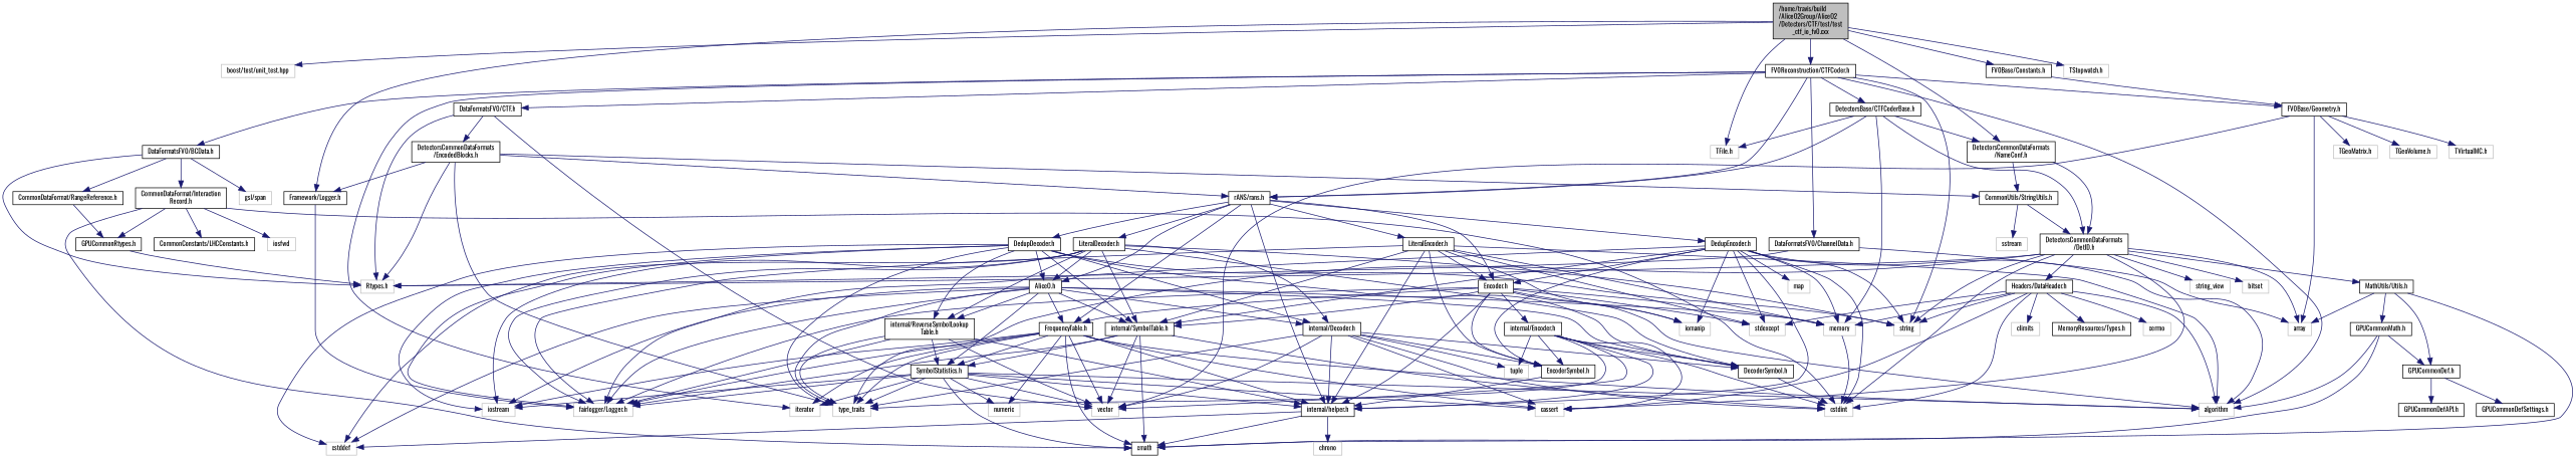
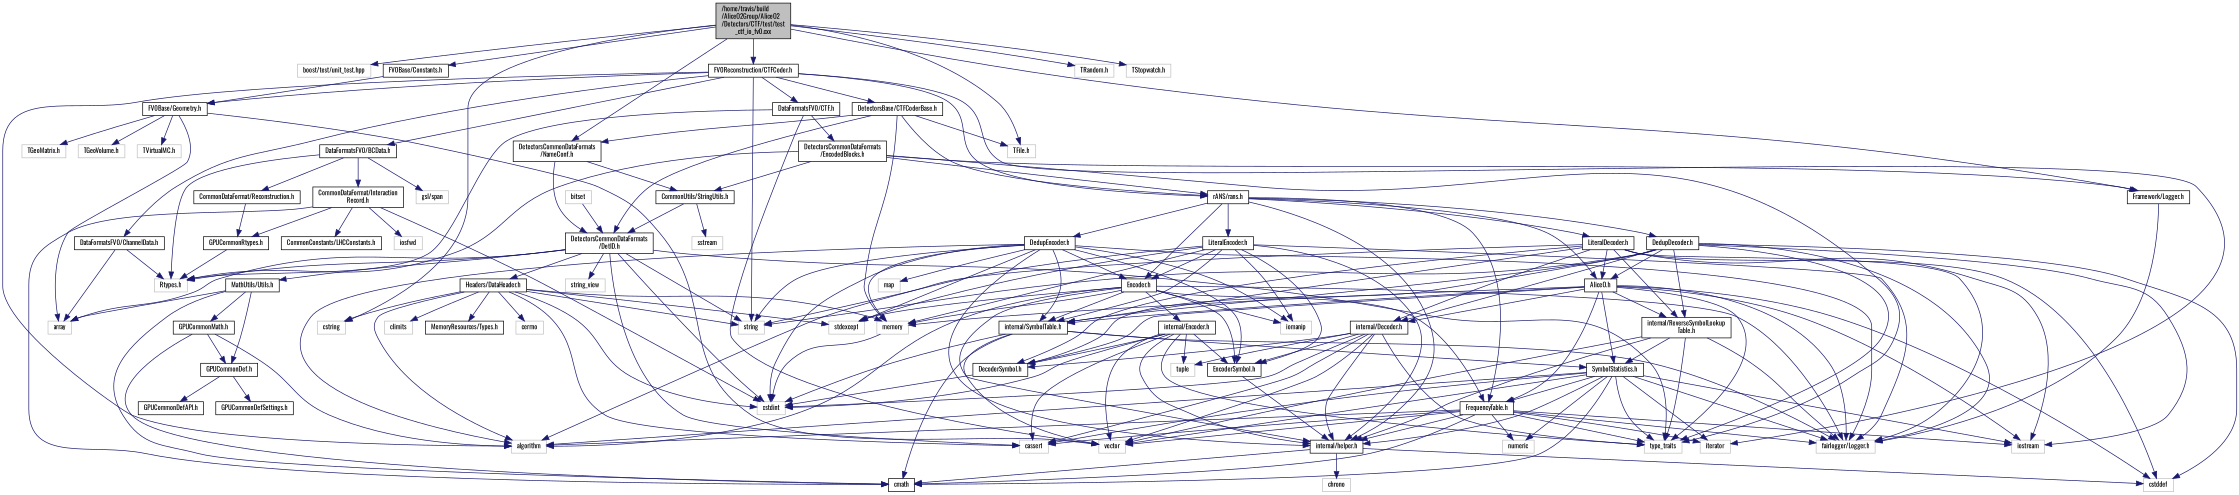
  digraph {
    fontname=Oswald
    node [color=black fontname=Oswald fontsize=10 shape=record]
    edge [color=midnightblue fontname=Oswald fontsize=10 labelfontname=Helvetica labelfontsize=10 style=solid]
    n1 [fillcolor=grey75 fontcolor=black height=0.2 label="/home/travis/build\l/AliceO2Group/AliceO2\l/Detectors/CTF/test/test\l_ctf_io_fv0.cxx" style=filled width=0.4]
    n2 [color=grey75 height=0.2 label="boost/test/unit_test.hpp" width=0.4]
    n3 [height=0.2 label="DetectorsCommonDataFormats\l/NameConf.h" width=0.4]
+   n4 [color=grey75 height=0.2 label=cstring width=0.4]
    n5 [height=0.2 label="FV0Reconstruction/CTFCoder.h" width=0.4]
    n6 [height=0.2 label="Framework/Logger.h" width=0.4]
    n7 [color=grey75 height=0.2 label="TFile.h" width=0.4]
    n8 [height=0.2 label="FV0Base/Constants.h" width=0.4]
+   n9 [color=grey75 height=0.2 label="TRandom.h" width=0.4]
    n10 [color=grey75 height=0.2 label="TStopwatch.h" width=0.4]
    n11 [height=0.2 label="DetectorsCommonDataFormats\l/DetID.h" width=0.4]
    n12 [height=0.2 label="CommonUtils/StringUtils.h" width=0.4]
    n13 [color=grey75 height=0.2 label=string width=0.4]
    n14 [color=grey75 height=0.2 label=algorithm width=0.4]
    n15 [color=grey75 height=0.2 label=iterator width=0.4]
    n16 [height=0.2 label="FV0Base/Geometry.h" width=0.4]
    n17 [height=0.2 label="DataFormatsFV0/CTF.h" width=0.4]
    n18 [height=0.2 label="rANS/rans.h" width=0.4]
    n19 [height=0.2 label="DataFormatsFV0/BCData.h" width=0.4]
    n20 [height=0.2 label="DataFormatsFV0/ChannelData.h" width=0.4]
    n21 [height=0.2 label="DetectorsBase/CTFCoderBase.h" width=0.4]
    n22 [color=grey75 height=0.2 label="fairlogger/Logger.h" width=0.4]
    n23 [color=grey75 height=0.2 label=string_view width=0.4]
    n24 [color=grey75 height=0.2 label="Rtypes.h" width=0.4]
    n25 [color=grey75 height=0.2 label=array width=0.4]
    n26 [color=grey75 height=0.2 label=bitset width=0.4]
    n27 [color=grey75 height=0.2 label=cassert width=0.4]
    n28 [color=grey75 height=0.2 label=cstdint width=0.4]
    n29 [color=grey75 height=0.2 label=type_traits width=0.4]
    n30 [height=0.2 label="MathUtils/Utils.h" width=0.4]
    n31 [height=0.2 label="Headers/DataHeader.h" width=0.4]
    n32 [color=grey75 height=0.2 label=sstream width=0.4]
    n33 [height=0.2 label=cmath width=0.4]
    n34 [height=0.2 label="GPUCommonDef.h" width=0.4]
    n35 [height=0.2 label="GPUCommonMath.h" width=0.4]
    n36 [color=grey75 height=0.2 label=memory width=0.4]
    n37 [color=grey75 height=0.2 label=stdexcept width=0.4]
    n38 [color=grey75 height=0.2 label=climits width=0.4]
    n39 [height=0.2 label="MemoryResources/Types.h" width=0.4]
    n40 [color=grey75 height=0.2 label=cerrno width=0.4]
    n41 [height=0.2 label="GPUCommonDefSettings.h" width=0.4]
    n42 [height=0.2 label="GPUCommonDefAPI.h" width=0.4]
    n43 [color=grey75 height=0.2 label=vector width=0.4]
    n44 [color=grey75 height=0.2 label="TGeoMatrix.h" width=0.4]
    n45 [color=grey75 height=0.2 label="TGeoVolume.h" width=0.4]
    n46 [color=grey75 height=0.2 label="TVirtualMC.h" width=0.4]
    n47 [height=0.2 label="DetectorsCommonDataFormats\l/EncodedBlocks.h" width=0.4]
    n48 [height=0.2 label="FrequencyTable.h" width=0.4]
    n49 [height=0.2 label="internal/helper.h" width=0.4]
    n50 [height=0.2 label="Encoder.h" width=0.4]
    n51 [height=0.2 label="AliceO.h" width=0.4]
    n52 [height=0.2 label="DedupEncoder.h" width=0.4]
    n53 [height=0.2 label="DedupDecoder.h" width=0.4]
    n54 [height=0.2 label="LiteralEncoder.h" width=0.4]
    n55 [height=0.2 label="LiteralDecoder.h" width=0.4]
    n56 [height=0.2 label="CommonDataFormat/Interaction\lRecord.h" width=0.4]
-   n57 [height=0.2 label="CommonDataFormat/RangeReference.h" width=0.4]
+   n57 [height=0.2 label="CommonDataFormat/Reconstruction.h" width=0.4]
    n58 [color=grey75 height=0.2 label="gsl/span" width=0.4]
    n59 [color=grey75 height=0.2 label=iostream width=0.4]
    n60 [color=grey75 height=0.2 label=numeric width=0.4]
    n61 [color=grey75 height=0.2 label=cstddef width=0.4]
    n62 [color=grey75 height=0.2 label=chrono width=0.4]
    n63 [height=0.2 label="internal/Encoder.h" width=0.4]
    n64 [height=0.2 label="EncoderSymbol.h" width=0.4]
    n65 [color=grey75 height=0.2 label=iomanip width=0.4]
    n66 [height=0.2 label="internal/SymbolTable.h" width=0.4]
    n67 [height=0.2 label="DecoderSymbol.h" width=0.4]
    n68 [height=0.2 label="SymbolStatistics.h" width=0.4]
    n69 [height=0.2 label="internal/Decoder.h" width=0.4]
    n70 [height=0.2 label="internal/ReverseSymbolLookup\lTable.h" width=0.4]
    n71 [color=grey75 height=0.2 label=map width=0.4]
    n72 [color=grey75 height=0.2 label=tuple width=0.4]
    n73 [height=0.2 label="GPUCommonRtypes.h" width=0.4]
    n74 [color=grey75 height=0.2 label=iosfwd width=0.4]
    n75 [height=0.2 label="CommonConstants/LHCConstants.h" width=0.4]
    n1 -> n2
    n1 -> n3
+   n1 -> n4
    n1 -> n5
    n1 -> n6
    n1 -> n7
    n1 -> n8
+   n1 -> n9
    n1 -> n10
    n3 -> n11
    n3 -> n12
    n5 -> n13
    n5 -> n14
    n5 -> n15
    n5 -> n16
    n5 -> n17
    n5 -> n18
    n5 -> n19
    n5 -> n20
    n5 -> n21
    n6 -> n22
    n8 -> n16
    n11 -> n13
    n11 -> n23
    n11 -> n24
    n11 -> n25
-   n11 -> n26
+   n26 -> n11
    n11 -> n27
    n11 -> n28
    n11 -> n29
    n11 -> n30
    n11 -> n31
    n12 -> n11
    n12 -> n32
    n16 -> n25
    n16 -> n43
    n16 -> n44
    n16 -> n45
    n16 -> n46
    n17 -> n24
    n17 -> n43
    n17 -> n47
    n18 -> n48
    n18 -> n49
    n18 -> n50
    n18 -> n51
    n18 -> n52
    n18 -> n53
    n18 -> n54
    n18 -> n55
    n19 -> n24
    n19 -> n56
    n19 -> n57
    n19 -> n58
    n20 -> n24
    n20 -> n25
    n21 -> n3
    n21 -> n7
    n21 -> n11
    n21 -> n18
    n21 -> n36
    n30 -> n25
    n30 -> n33
    n30 -> n34
    n30 -> n35
+   n31 -> n4
    n31 -> n13
    n31 -> n14
    n31 -> n27
    n31 -> n28
    n31 -> n36
    n31 -> n37
    n31 -> n38
    n31 -> n39
    n31 -> n40
    n34 -> n41
    n34 -> n42
    n35 -> n14
    n35 -> n33
    n35 -> n34
    n36 -> n28
    n47 -> n6
    n47 -> n12
    n47 -> n18
    n47 -> n24
    n47 -> n29
    n48 -> n14
    n48 -> n15
    n48 -> n22
    n48 -> n27
    n48 -> n29
    n48 -> n33
    n48 -> n43
    n48 -> n49
    n48 -> n59
    n48 -> n60
    n49 -> n33
    n49 -> n61
    n49 -> n62
    n50 -> n14
    n50 -> n22
    n50 -> n36
    n50 -> n37
    n50 -> n48
    n50 -> n49
    n50 -> n63
    n50 -> n64
    n50 -> n65
    n50 -> n66
    n51 -> n22
    n51 -> n29
    n51 -> n36
    n51 -> n48
    n51 -> n59
    n51 -> n61
    n51 -> n66
    n51 -> n67
    n51 -> n68
    n51 -> n69
    n51 -> n70
    n52 -> n13
    n52 -> n14
    n52 -> n22
    n52 -> n28
    n52 -> n36
    n52 -> n37
    n52 -> n49
    n52 -> n50
    n52 -> n64
    n52 -> n65
    n52 -> n66
    n52 -> n71
    n53 -> n13
    n53 -> n22
    n53 -> n29
    n53 -> n51
    n53 -> n59
    n53 -> n61
    n53 -> n66
    n53 -> n67
    n53 -> n69
    n53 -> n70
    n54 -> n14
    n54 -> n22
    n54 -> n36
    n54 -> n37
    n54 -> n49
    n54 -> n50
    n54 -> n64
    n54 -> n65
    n54 -> n66
    n55 -> n13
    n55 -> n22
    n55 -> n51
    n55 -> n59
    n55 -> n61
    n55 -> n66
    n55 -> n67
    n55 -> n69
    n55 -> n70
    n56 -> n28
    n56 -> n33
    n56 -> n73
    n56 -> n74
    n56 -> n75
    n57 -> n73
    n63 -> n27
    n63 -> n28
    n63 -> n29
    n63 -> n43
    n63 -> n49
    n63 -> n64
    n63 -> n67
    n63 -> n72
    n64 -> n49
    n66 -> n22
    n66 -> n28
    n66 -> n33
    n66 -> n43
    n66 -> n68
    n67 -> n28
    n68 -> n14
    n68 -> n15
    n68 -> n22
    n68 -> n27
    n68 -> n29
    n68 -> n33
    n68 -> n43
-   n48 -> n68
+   n68 -> n48
    n68 -> n49
    n68 -> n59
    n68 -> n60
    n69 -> n27
    n69 -> n28
    n69 -> n29
    n69 -> n43
    n69 -> n49
    n69 -> n64
    n69 -> n67
    n69 -> n72
    n70 -> n22
    n70 -> n29
    n70 -> n43
    n70 -> n49
    n70 -> n68
    n73 -> n24
  }
